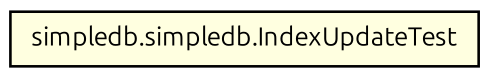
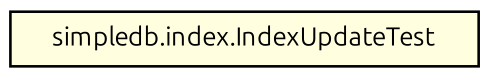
  digraph {
    rankdir=TB
    fontname=Ubuntu
-   n1 [color=black fillcolor=lightyellow fontname=Ubuntu fontsize=10 height=0.2 label="simpledb.simpledb.IndexUpdateTest" shape=record style=filled width=0.4]
+   n1 [color=black fillcolor=lightyellow fontname=Ubuntu fontsize=10 height=0.2 label="simpledb.index.IndexUpdateTest" shape=record style=filled width=0.4]
  }
